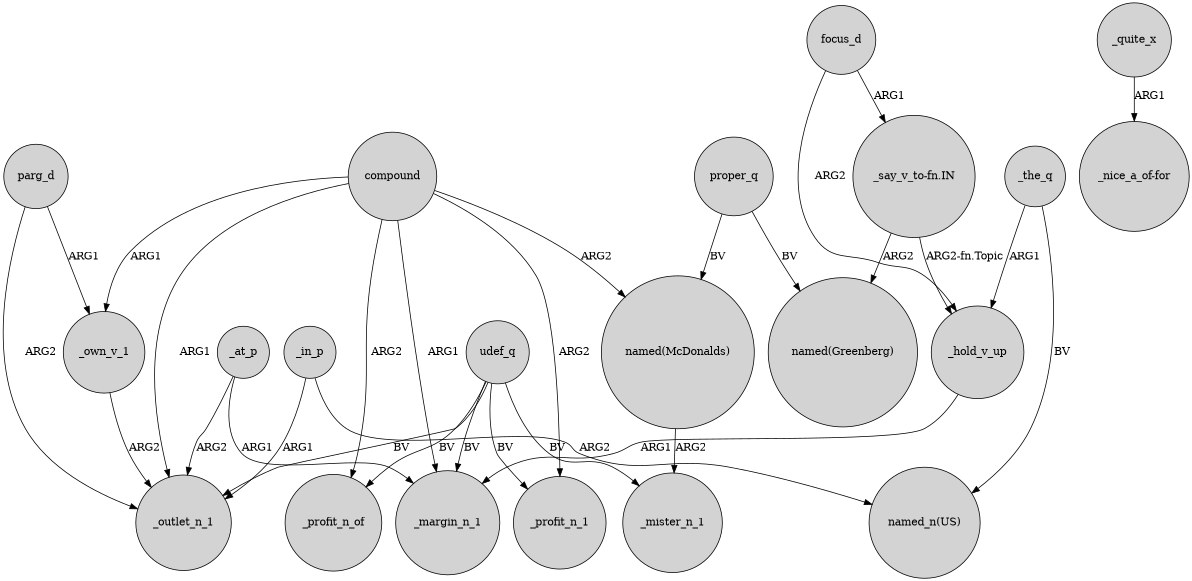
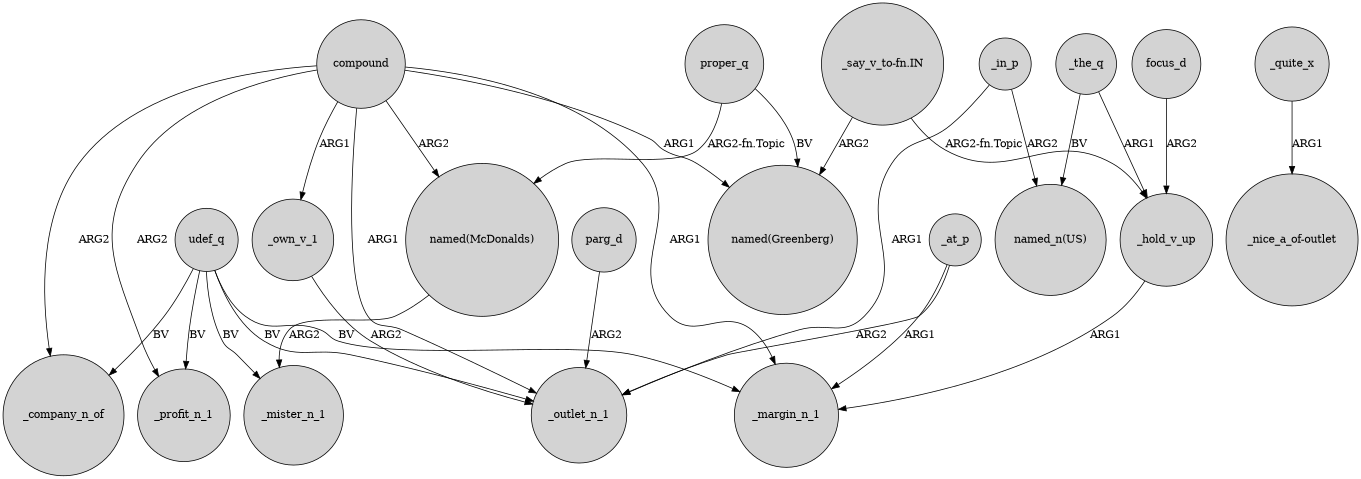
  digraph {
    node [shape=circle style=filled]
    parg_d
    _own_v_1
    _outlet_n_1
    compound
    _margin_n_1
    "named(Greenberg)"
    "named(McDonalds)"
-   _company_n_of [label=_profit_n_of]
+   _company_n_of
    _profit_n_1
    _mister_n_1
    udef_q
    "_say_v_to-fn.IN"
    _hold_v_up
    proper_q
    _in_p
    "named_n(US)"
    _the_q
    _at_p
    _quite_x
-   "_nice_a_of-for"
+   "_nice_a_of-for" [label="_nice_a_of-outlet"]
    focus_d
-   parg_d -> _own_v_1 [label=ARG1]
    parg_d -> _outlet_n_1 [label=ARG2]
    _own_v_1 -> _outlet_n_1 [label=ARG2]
    compound -> _own_v_1 [label=ARG1]
    compound -> _outlet_n_1 [label=ARG1]
    compound -> _margin_n_1 [label=ARG1]
+   compound -> "named(Greenberg)" [label=ARG1]
    compound -> "named(McDonalds)" [label=ARG2]
    compound -> _company_n_of [label=ARG2]
    compound -> _profit_n_1 [label=ARG2]
    "named(McDonalds)" -> _mister_n_1 [label=ARG2]
    udef_q -> _outlet_n_1 [label=BV]
    udef_q -> _margin_n_1 [label=BV]
    udef_q -> _company_n_of [label=BV]
    udef_q -> _profit_n_1 [label=BV]
    udef_q -> _mister_n_1 [label=BV]
    "_say_v_to-fn.IN" -> "named(Greenberg)" [label=ARG2]
    "_say_v_to-fn.IN" -> _hold_v_up [label="ARG2-fn.Topic"]
    _hold_v_up -> _margin_n_1 [label=ARG1]
    proper_q -> "named(Greenberg)" [label=BV]
-   proper_q -> "named(McDonalds)" [label=BV]
+   proper_q -> "named(McDonalds)" [label="ARG2-fn.Topic"]
    _in_p -> _outlet_n_1 [label=ARG1]
    _in_p -> "named_n(US)" [label=ARG2]
    _the_q -> _hold_v_up [label=ARG1]
    _the_q -> "named_n(US)" [label=BV]
    _at_p -> _outlet_n_1 [label=ARG2]
    _at_p -> _margin_n_1 [label=ARG1]
    _quite_x -> "_nice_a_of-for" [label=ARG1]
-   focus_d -> "_say_v_to-fn.IN" [label=ARG1]
    focus_d -> _hold_v_up [label=ARG2]
  }
